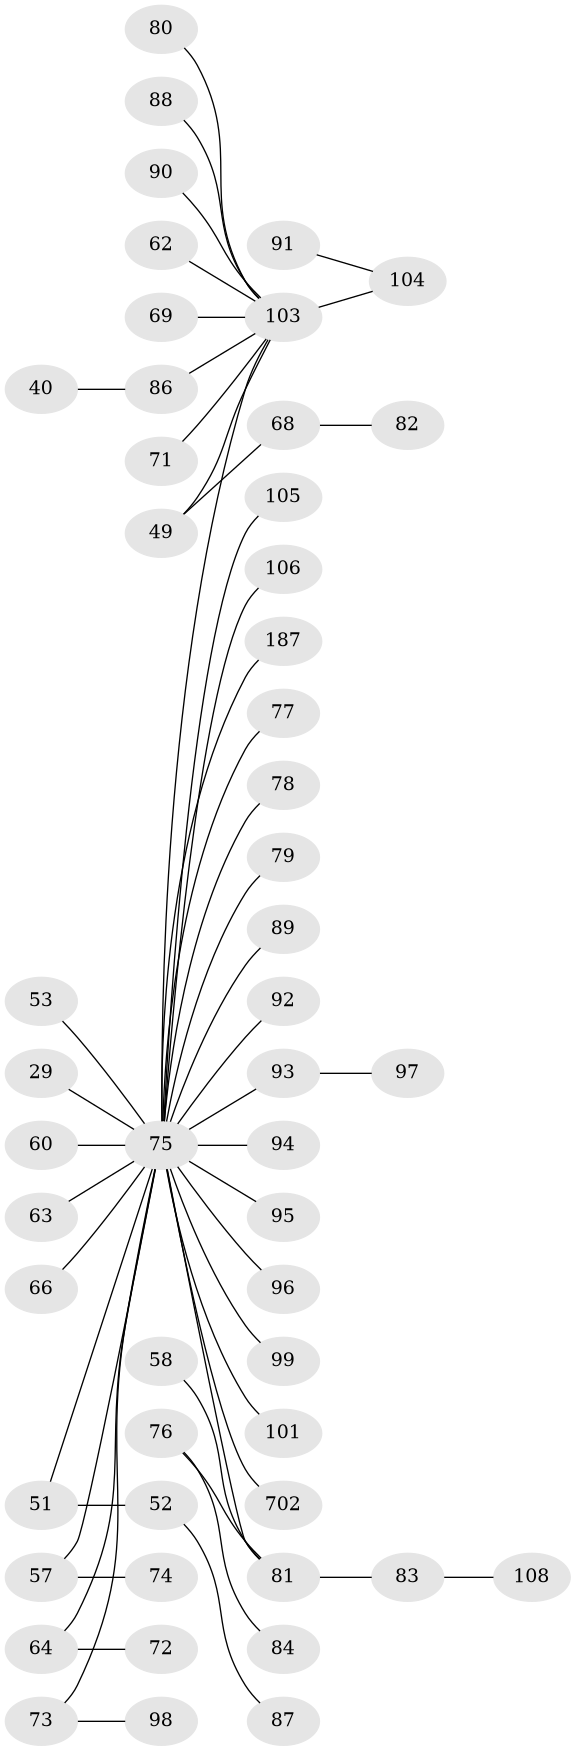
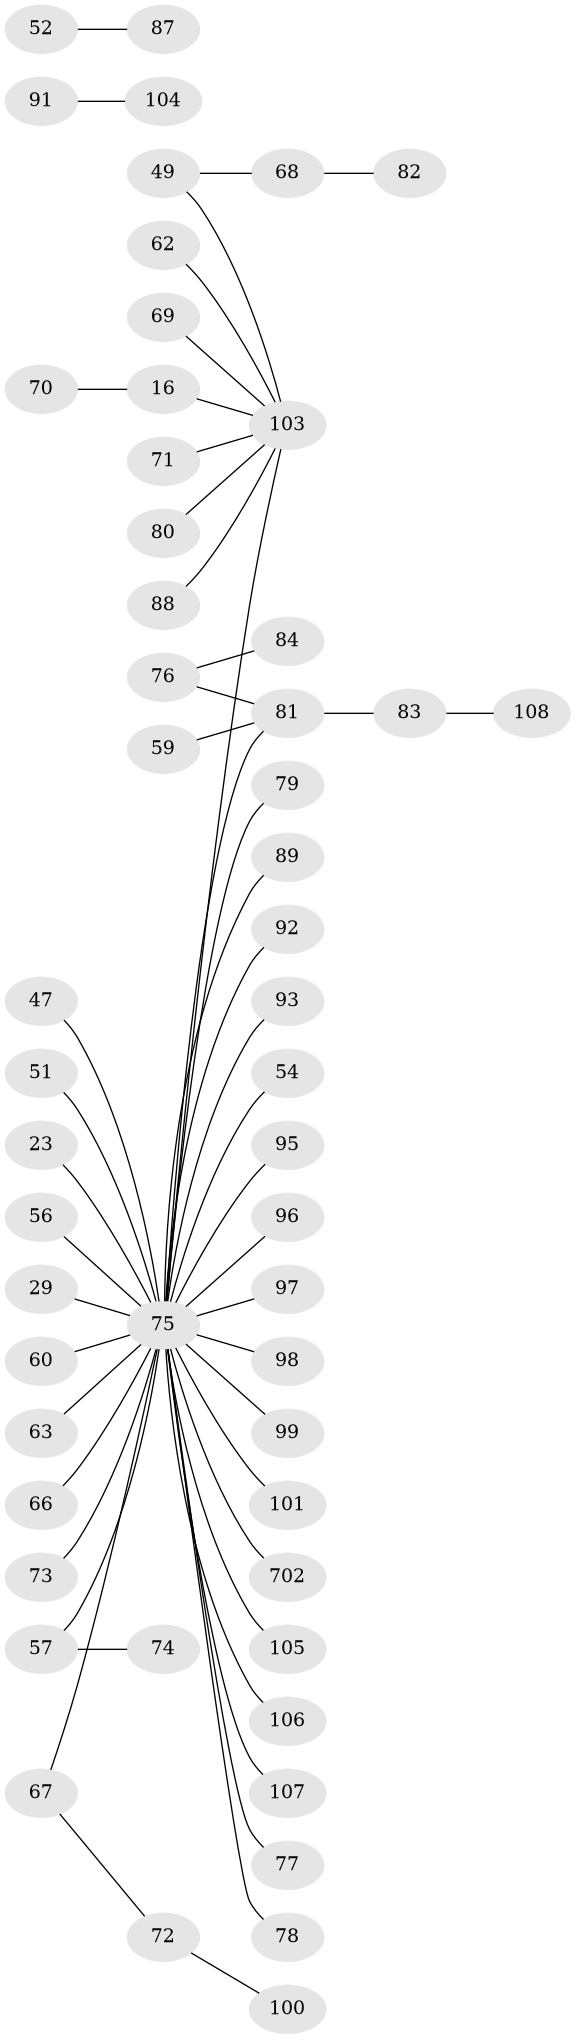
  graph {
    rankdir=LR
    node [color=gray90 style=filled]
    75 [super="+65+22+26+27+29+39+67+30+31+35+42+37+55+44+45"]
    103 [super="+48+54"]
    81 [super="+14+20+34+41"]
    77
    78
    79
    89
    92 [super="+46"]
    93
-   94
+   94 [label=54]
    95
    96
    97
    98
    99
    101
    n17 [label=702]
    105
    106
-   107 [label=187]
+   107
+   47
    49 [super="+15+43"]
    68
    82
    104 [super="+85"]
    51 [super="+32"]
    52
    87
-   53
+   53 [label=23]
+   56
    57
    74
    83
-   58
+   58 [label=59]
    n35 [label=29]
    60
    62 [super="+25"]
    63
-   64
+   64 [label=67]
    72
+   100
    66
    69
-   86 [super="+61"]
-   70 [label=40]
+   86 [super="+61" label=16]
+   70
    71
    73
    76
    84
    80
    108
    88
-   90 [super="+38"]
    91
    75 -- 103
    75 -- 81
    75 -- 77
    75 -- 78
    75 -- 79
    75 -- 89
    75 -- 92
    75 -- 93
    75 -- 94
    75 -- 95
    75 -- 96
-   93 -- 97
-   73 -- 98
+   75 -- 97
+   75 -- 98
    75 -- 99
    75 -- 101
    75 -- n17
    75 -- 105
    75 -- 106
    75 -- 107
-   103 -- 104
    81 -- 83
+   47 -- 75
    49 -- 103
    49 -- 68
    68 -- 82
    51 -- 75
-   51 -- 52
    52 -- 87
    53 -- 75
+   56 -- 75
    57 -- 75
    57 -- 74
    83 -- 108
    58 -- 81
    n35 -- 75
    60 -- 75
    62 -- 103
    63 -- 75
    64 -- 75
    64 -- 72
+   72 -- 100
    66 -- 75
    69 -- 103
    86 -- 103
    70 -- 86
    71 -- 103
    73 -- 75
    76 -- 81
    76 -- 84
    80 -- 103
    88 -- 103
-   90 -- 103
    91 -- 104
  }
